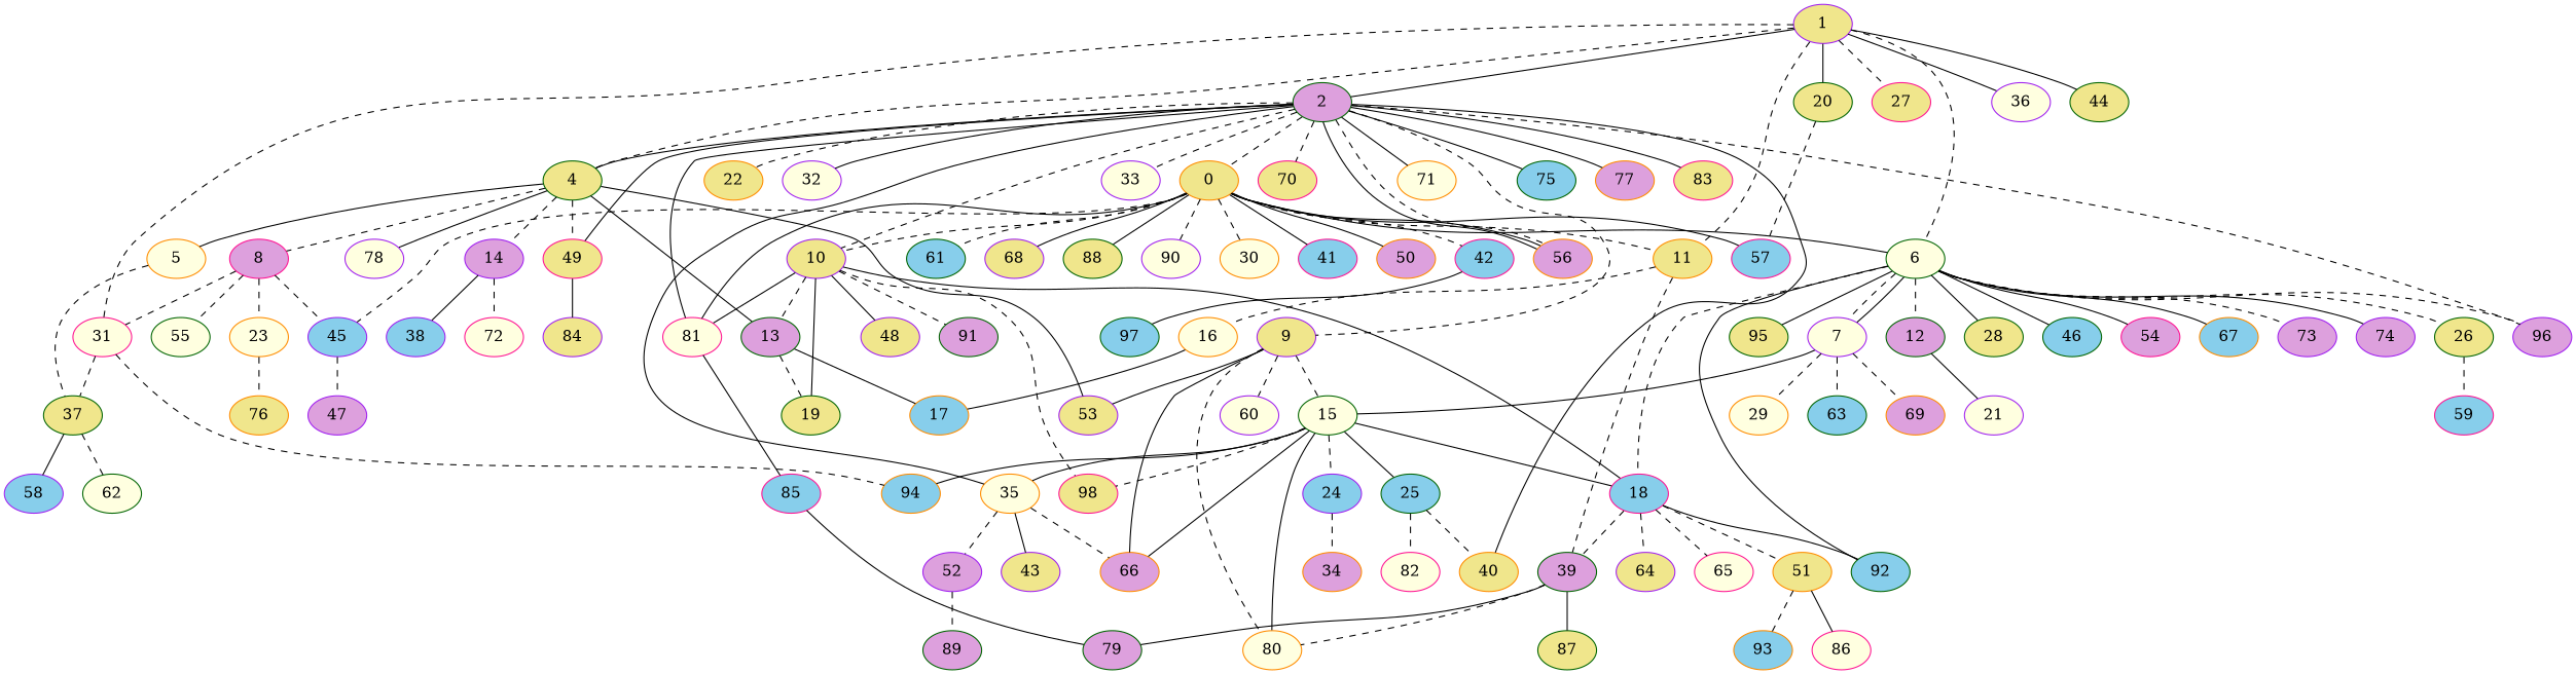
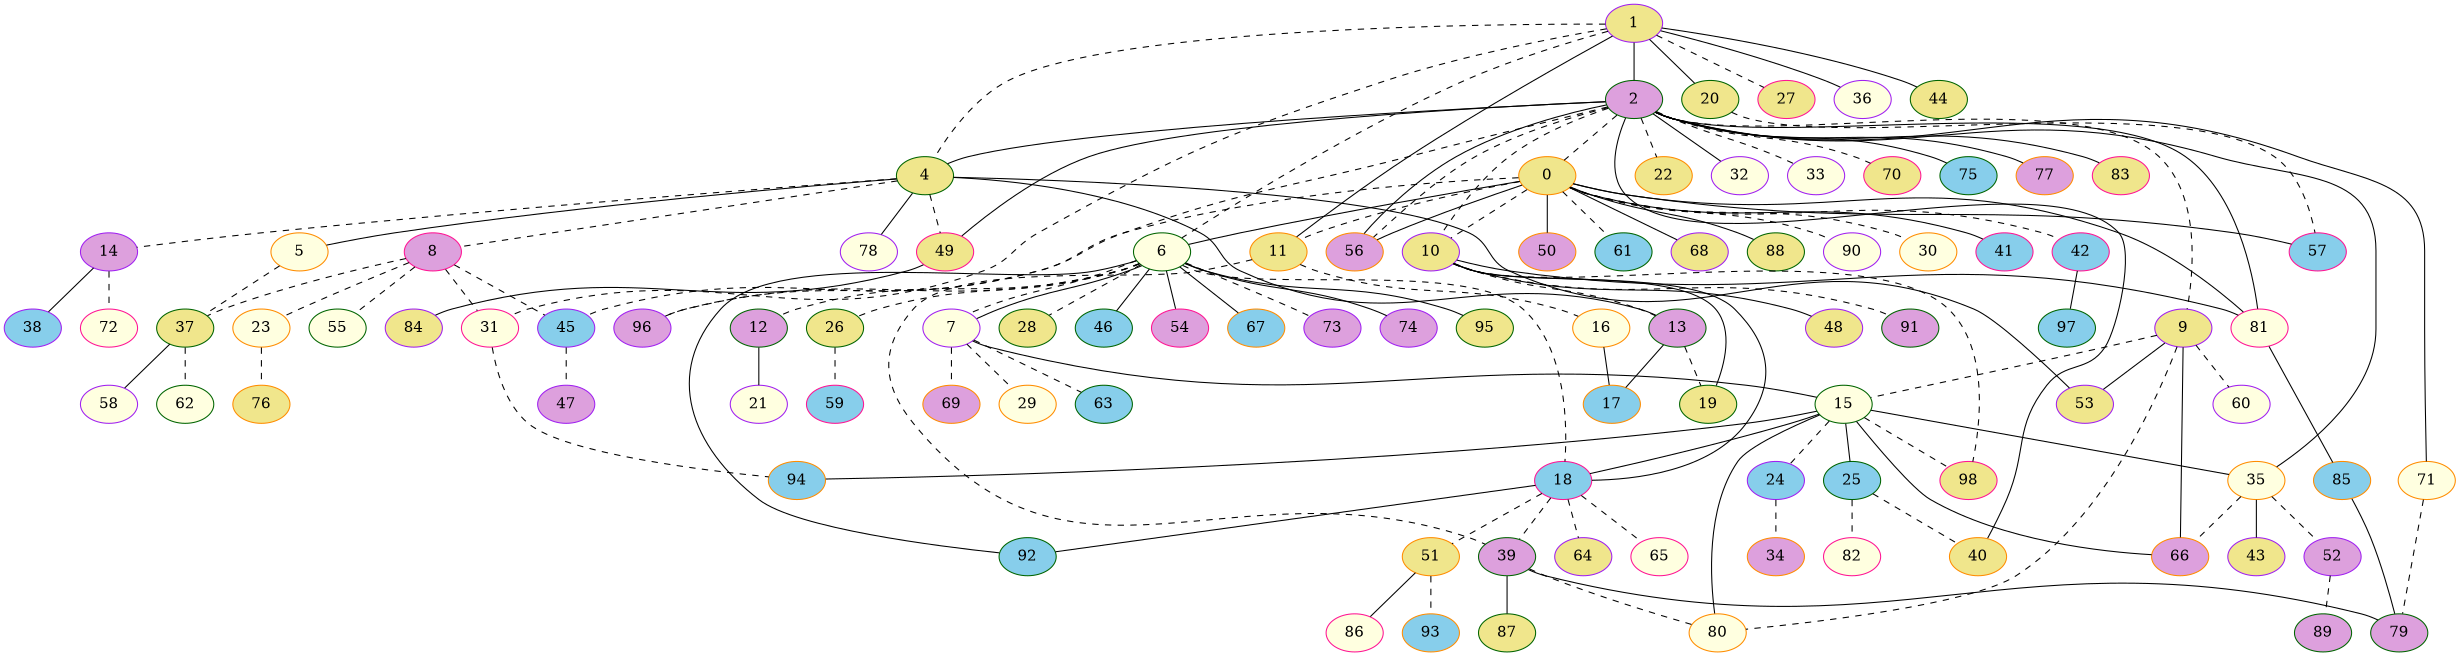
  graph {
    node [color=darkgreen fillcolor=khaki style=filled]
    edge [style=dashed]
    1 [color=purple]
    2 [fillcolor=plum]
    4
    6 [fillcolor=lightyellow]
    11 [color=darkorange]
    20
    27 [color=deeppink]
    31 [color=deeppink fillcolor=lightyellow]
    36 [color=purple fillcolor=lightyellow]
    44
    n11 [color=darkorange label=0]
    9 [color=purple]
    10 [color=purple]
    22 [color=darkorange]
    32 [color=purple fillcolor=lightyellow]
    33 [color=purple fillcolor=lightyellow]
    35 [color=darkorange fillcolor=lightyellow]
    40 [color=darkorange]
    49 [color=deeppink]
    56 [color=darkorange fillcolor=plum]
    70 [color=deeppink]
    71 [color=darkorange fillcolor=lightyellow]
    75 [fillcolor=skyblue]
    77 [color=darkorange fillcolor=plum]
    81 [color=deeppink fillcolor=lightyellow]
    83 [color=deeppink]
    96 [color=purple fillcolor=plum]
    5 [color=darkorange fillcolor=lightyellow]
    8 [color=deeppink fillcolor=plum]
    13 [fillcolor=plum]
    14 [color=purple fillcolor=plum]
    53 [color=purple]
    78 [color=purple fillcolor=lightyellow]
    7 [color=purple fillcolor=lightyellow]
    12 [fillcolor=plum]
    18 [color=deeppink fillcolor=skyblue]
    26
    28
    46 [fillcolor=skyblue]
    54 [color=deeppink fillcolor=plum]
    67 [color=darkorange fillcolor=skyblue]
    73 [color=purple fillcolor=plum]
    74 [color=purple fillcolor=plum]
    92 [fillcolor=skyblue]
    95
    16 [color=darkorange fillcolor=lightyellow]
    39 [fillcolor=plum]
    57 [color=deeppink fillcolor=skyblue]
    94 [color=darkorange fillcolor=skyblue]
    30 [color=darkorange fillcolor=lightyellow]
    41 [color=deeppink fillcolor=skyblue]
    42 [color=deeppink fillcolor=skyblue]
    45 [color=purple fillcolor=skyblue]
    50 [color=darkorange fillcolor=plum]
    61 [fillcolor=skyblue]
    68 [color=purple]
    88
    90 [color=purple fillcolor=lightyellow]
    15 [fillcolor=lightyellow]
    60 [color=purple fillcolor=lightyellow]
    66 [color=darkorange fillcolor=plum]
    80 [color=darkorange fillcolor=lightyellow]
    19
    48 [color=purple]
    91 [fillcolor=plum]
    98 [color=deeppink]
    43 [color=purple]
    52 [color=purple fillcolor=plum]
    84 [color=purple]
    79 [fillcolor=plum]
-   85 [color=deeppink fillcolor=skyblue]
+   85 [color=darkorange fillcolor=skyblue]
    97 [fillcolor=skyblue]
    47 [color=purple fillcolor=plum]
    37
    23 [color=darkorange fillcolor=lightyellow]
    55 [fillcolor=lightyellow]
    17 [color=darkorange fillcolor=skyblue]
    38 [color=purple fillcolor=skyblue]
    72 [color=deeppink fillcolor=lightyellow]
-   58 [color=purple fillcolor=skyblue]
+   58 [color=purple fillcolor=lightyellow]
    62 [fillcolor=lightyellow]
    29 [color=darkorange fillcolor=lightyellow]
    63 [fillcolor=skyblue]
    69 [color=darkorange fillcolor=plum]
    21 [color=purple fillcolor=lightyellow]
    51 [color=darkorange]
    64 [color=purple]
    65 [color=deeppink fillcolor=lightyellow]
    59 [color=deeppink fillcolor=skyblue]
    24 [color=purple fillcolor=skyblue]
    25 [fillcolor=skyblue]
    76 [color=darkorange]
    87
    34 [color=darkorange fillcolor=plum]
    82 [color=deeppink fillcolor=lightyellow]
    86 [color=deeppink fillcolor=lightyellow]
    93 [color=darkorange fillcolor=skyblue]
    89 [fillcolor=plum]
    1 -- 2 [style=solid]
    1 -- 4
    1 -- 6
-   1 -- 11
+   1 -- 11 [style=solid]
    1 -- 20 [style=solid]
    1 -- 27
    1 -- 31
    1 -- 36 [style=solid]
    1 -- 44 [style=solid]
    2 -- 4 [style=solid]
    2 -- n11
    2 -- 9
    2 -- 10
    2 -- 22
    2 -- 32 [style=solid]
    2 -- 33
    2 -- 35 [style=solid]
    2 -- 40 [style=solid]
    2 -- 49 [style=solid]
    2 -- 56 [style=solid]
    2 -- 56
    2 -- 70
    2 -- 71 [style=solid]
    2 -- 75 [style=solid]
    2 -- 77 [style=solid]
    2 -- 81 [style=solid]
    2 -- 83 [style=solid]
    2 -- 96
    4 -- 49
    4 -- 5 [style=solid]
    4 -- 8
    4 -- 13 [style=solid]
    4 -- 14
    4 -- 53 [style=solid]
    4 -- 78 [style=solid]
    6 -- 96
    6 -- 7
    6 -- 7 [style=solid]
    6 -- 12
    6 -- 18
    6 -- 26
-   6 -- 28 [style=solid]
+   6 -- 28
    6 -- 46 [style=solid]
    6 -- 54 [style=solid]
    6 -- 67 [style=solid]
    6 -- 73
    6 -- 74 [style=solid]
    6 -- 92 [style=solid]
    6 -- 95 [style=solid]
    11 -- 16
    11 -- 39
    20 -- 57
    31 -- 94
    n11 -- 6 [style=solid]
    n11 -- 11
    n11 -- 10
    n11 -- 56 [style=solid]
    n11 -- 81 [style=solid]
    n11 -- 57 [style=solid]
    n11 -- 30
    n11 -- 41 [style=solid]
    n11 -- 42
    n11 -- 45
    n11 -- 50 [style=solid]
    n11 -- 61
    n11 -- 68 [style=solid]
    n11 -- 88 [style=solid]
    n11 -- 90
    9 -- 53 [style=solid]
    9 -- 15
    9 -- 60
    9 -- 66 [style=solid]
    9 -- 80
    10 -- 81 [style=solid]
    10 -- 13
    10 -- 18 [style=solid]
    10 -- 19 [style=solid]
    10 -- 48 [style=solid]
    10 -- 91
    10 -- 98
    35 -- 66
    35 -- 43 [style=solid]
    35 -- 52
    49 -- 84 [style=solid]
+   71 -- 79
    81 -- 85 [style=solid]
    5 -- 37
    8 -- 31
    8 -- 45
-   31 -- 37
+   8 -- 37
    8 -- 23
    8 -- 55
    13 -- 19
    13 -- 17 [style=solid]
    14 -- 38 [style=solid]
    14 -- 72
    7 -- 15 [style=solid]
    7 -- 29
    7 -- 63
    7 -- 69
    12 -- 21 [style=solid]
    18 -- 92 [style=solid]
    18 -- 39
    18 -- 51
    18 -- 64
    18 -- 65
    26 -- 59
    16 -- 17 [style=solid]
    39 -- 80
    39 -- 79 [style=solid]
    39 -- 87 [style=solid]
    42 -- 97 [style=solid]
    45 -- 47
    15 -- 35 [style=solid]
    15 -- 18 [style=solid]
    15 -- 94 [style=solid]
    15 -- 66 [style=solid]
    15 -- 80 [style=solid]
    15 -- 98
    15 -- 24
    15 -- 25 [style=solid]
    52 -- 89
    85 -- 79 [style=solid]
    37 -- 58 [style=solid]
    37 -- 62
    23 -- 76
    51 -- 86 [style=solid]
    51 -- 93
    24 -- 34
    25 -- 40
    25 -- 82
  }
